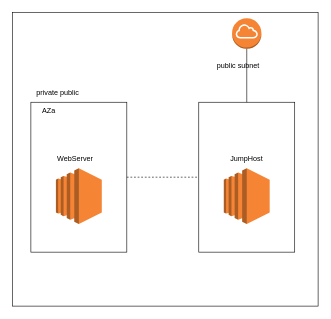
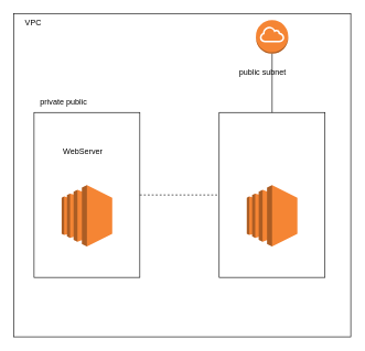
  <mxCell id="0" />
  <mxCell id="1" parent="0" />
  <mxCell id="2" value="" style="rounded=0;whiteSpace=wrap;html=1;" vertex="1" parent="1"><mxGeometry x="20" y="20" width="510" height="490" as="geometry" /></mxCell>
  <mxCell id="3" value="" style="rounded=0;whiteSpace=wrap;html=1;" vertex="1" parent="1"><mxGeometry x="51" y="170" width="160" height="250" as="geometry" /></mxCell>
  <mxCell id="4" value="" style="rounded=0;whiteSpace=wrap;html=1;" vertex="1" parent="1"><mxGeometry x="331" y="170" width="160" height="250" as="geometry" /></mxCell>
- <mxCell id="6" value="AZa" style="text;html=1;strokeColor=none;fillColor=none;align=center;verticalAlign=middle;whiteSpace=wrap;rounded=0;" vertex="1" parent="1"><mxGeometry x="51" y="170" width="60" height="30" as="geometry" /></mxCell>
+ <mxCell id="5" value="VPC" style="text;html=1;strokeColor=none;fillColor=none;align=center;verticalAlign=middle;whiteSpace=wrap;rounded=0;" vertex="1" parent="1"><mxGeometry x="20" y="20" width="60" height="30" as="geometry" /></mxCell>
  <mxCell id="7" value="" style="outlineConnect=0;dashed=0;verticalLabelPosition=bottom;verticalAlign=top;align=center;html=1;shape=mxgraph.aws3.ec2;fillColor=#F58534;gradientColor=none;" vertex="1" parent="1"><mxGeometry x="92.75" y="280" width="76.5" height="93" as="geometry" /></mxCell>
  <mxCell id="8" value="" style="outlineConnect=0;dashed=0;verticalLabelPosition=bottom;verticalAlign=top;align=center;html=1;shape=mxgraph.aws3.ec2;fillColor=#F58534;gradientColor=none;" vertex="1" parent="1"><mxGeometry x="372.75" y="280" width="76.5" height="93" as="geometry" /></mxCell>
  <mxCell id="9" value="private public" style="text;html=1;strokeColor=none;fillColor=none;align=center;verticalAlign=middle;whiteSpace=wrap;rounded=0;" vertex="1" parent="1"><mxGeometry x="51" y="140" width="90" height="30" as="geometry" /></mxCell>
  <mxCell id="10" value="public subnet" style="text;html=1;strokeColor=none;fillColor=none;align=center;verticalAlign=middle;whiteSpace=wrap;rounded=0;" vertex="1" parent="1"><mxGeometry x="352" y="95" width="90" height="30" as="geometry" /></mxCell>
  <mxCell id="11" value="" style="endArrow=none;dashed=1;html=1;rounded=0;exitX=1;exitY=0.5;exitDx=0;exitDy=0;" edge="1" parent="1" source="3" target="4"><mxGeometry width="50" height="50" relative="1" as="geometry"><mxPoint x="251" y="310" as="sourcePoint" /><mxPoint x="301" y="260" as="targetPoint" /></mxGeometry></mxCell>
  <mxCell id="12" value="" style="outlineConnect=0;dashed=0;verticalLabelPosition=bottom;verticalAlign=top;align=center;html=1;shape=mxgraph.aws3.internet_gateway;fillColor=#F58534;gradientColor=none;" vertex="1" parent="1"><mxGeometry x="386.56" y="30" width="48.88" height="51" as="geometry" /></mxCell>
  <mxCell id="13" value="" style="endArrow=none;html=1;rounded=0;exitX=0.5;exitY=0;exitDx=0;exitDy=0;" edge="1" parent="1" source="4" target="12"><mxGeometry width="50" height="50" relative="1" as="geometry"><mxPoint x="271" y="150" as="sourcePoint" /><mxPoint x="321" y="100" as="targetPoint" /></mxGeometry></mxCell>
- <mxCell id="14" value="JumpHost" style="text;html=1;strokeColor=none;fillColor=none;align=center;verticalAlign=middle;whiteSpace=wrap;rounded=0;" vertex="1" parent="1"><mxGeometry x="366" y="250" width="90" height="30" as="geometry" /></mxCell>
- <mxCell id="15" value="WebServer" style="text;html=1;strokeColor=none;fillColor=none;align=center;verticalAlign=middle;whiteSpace=wrap;rounded=0;" vertex="1" parent="1"><mxGeometry x="80" y="250" width="90" height="30" as="geometry" /></mxCell>
+ <mxCell id="15" value="WebServer" style="text;html=1;strokeColor=none;fillColor=none;align=center;verticalAlign=middle;whiteSpace=wrap;rounded=0;" vertex="1" parent="1"><mxGeometry x="80" y="215" width="90" height="30" as="geometry" /></mxCell>
